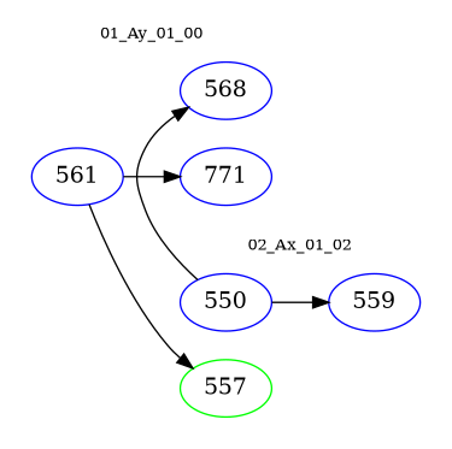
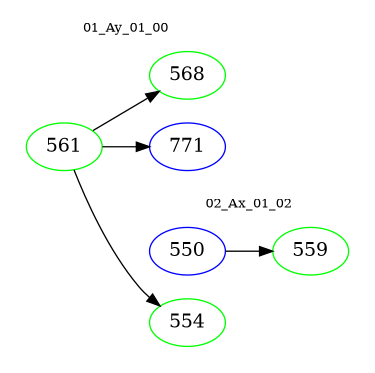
  digraph {
    rankdir=LR
    node [color=blue]
    edge [color=black]
    n1 [label=550]
-   n2 [label=559]
-   n3 [color=green label=557]
-   n4 [label=561]
+   n2 [color=green label=559]
+   n3 [color=green label=554]
+   n4 [color=green label=561]
    n5 [label=771]
-   n6 [label=568]
+   n6 [color=green label=568]
    subgraph cluster_1 {
      color=white
      fontsize=10
      label="02_Ax_01_02"
      n1
      n2
      n3
    }
    subgraph cluster_2 {
      color=white
      fontsize=10
      label="01_Ay_01_00"
      n4
      n5
      n6
    }
    n1 -> n2
    n4 -> n3
    n4 -> n5
-   n1 -> n6
+   n4 -> n6
  }
